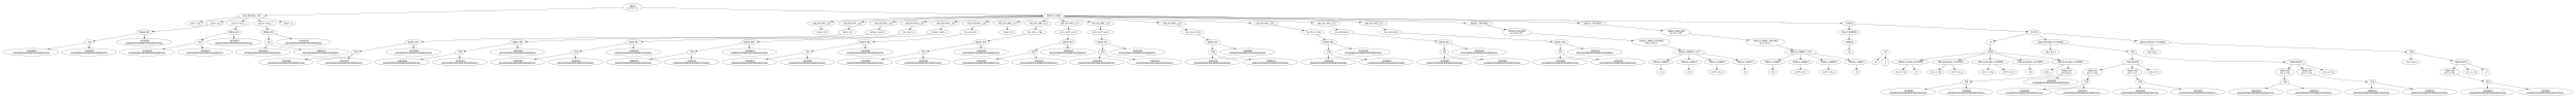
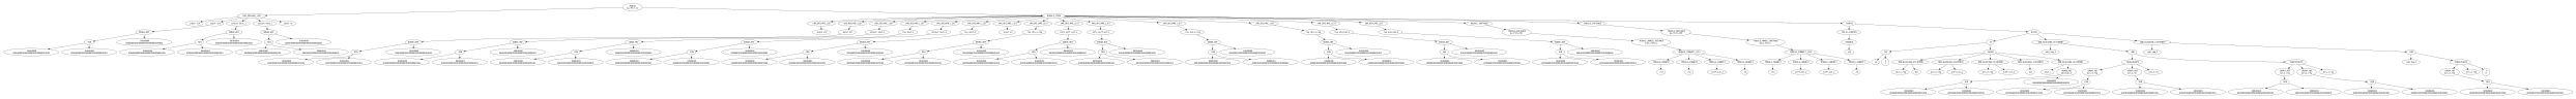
  digraph {
    fontname="JetBrains Mono"
    rankdir=TB
    ranksep=.25
    node [fontname="JetBrains Mono"]
    edge [fontname="JetBrains Mono"]
    n1 [label=< MODULE<br/>lp_fltr_v1>]
    n2 [label=< VAR_DECLARE_LIST>]
    n3 [label=< MODULE_ITEMS>]
    n4 [label=< input clk>]
    n5 [label=< input din>]
    n6 [label=< output dout_1>]
    n7 [label=< output dout_2>]
    n8 [label=< input nd>]
    n9 [label=< VAR_DECLARE_LIST>]
    n10 [label=< VAR_DECLARE_LIST>]
    n11 [label=< VAR_DECLARE_LIST>]
    n12 [label=< VAR_DECLARE_LIST>]
    n13 [label=< VAR_DECLARE_LIST>]
    n14 [label=< VAR_DECLARE_LIST>]
    n15 [label=< VAR_DECLARE_LIST>]
    n16 [label=< VAR_DECLARE_LIST>]
    n17 [label=< VAR_DECLARE_LIST>]
    n18 [label=< VAR_DECLARE_LIST>]
    n19 [label=< VAR_DECLARE_LIST>]
    n20 [label=< VAR_DECLARE_LIST>]
    n21 [label=< VAR_DECLARE_LIST>]
    n22 [label=< VAR_DECLARE_LIST>]
    n23 [label=< MODULE_INSTANCE>]
    n24 [label=< MODULE_INSTANCE>]
    n25 [label=< ALWAYS>]
    n26 [label=<RANGE_REF>]
    n27 [label=<RANGE_REF>]
    n28 [label=<RANGE_REF>]
    n29 [label=< MIN>]
    n30 [label=< 00000000<br/>00000000000000000000000000000000>]
    n31 [label=< 00000008<br/>00000000000000000000000000001000>]
    n32 [label=< 00000001<br/>00000000000000000000000000000001>]
    n33 [label=< MIN>]
    n34 [label=< 00000000<br/>00000000000000000000000000000000>]
    n35 [label=< 00000008<br/>00000000000000000000000000001000>]
    n36 [label=< 00000001<br/>00000000000000000000000000000001>]
    n37 [label=< MIN>]
    n38 [label=< 00000000<br/>00000000000000000000000000000000>]
    n39 [label=< 00000008<br/>00000000000000000000000000001000>]
    n40 [label=< 00000001<br/>00000000000000000000000000000001>]
    n41 [label=< input clk>]
    n42 [label=< input din>]
    n43 [label=< output dout_1>]
    n44 [label=< reg dout_1>]
    n45 [label=< output dout_2>]
    n46 [label=< reg dout_2>]
    n47 [label=< input nd>]
    n48 [label=< reg din_1_reg>]
    n49 [label=< wire buff_out_1>]
    n50 [label=< wire buff_out_2>]
    n51 [label=< reg din_2_reg>]
    n52 [label=< reg din_3_reg>]
    n53 [label=< reg add_tmp_1>]
    n54 [label=< reg add_tmp_2>]
    n55 [label=< MODULE_INSTANCE<br/>my_fifo_359>]
    n56 [label=< MODULE_INSTANCE<br/>my_fifo_359>]
    n57 [label=< DELAY_CONTROL>]
    n58 [label=< BLOCK>]
    n59 [label=<RANGE_REF>]
    n60 [label=< MIN>]
    n61 [label=< 00000000<br/>00000000000000000000000000000000>]
    n62 [label=< 00000008<br/>00000000000000000000000000001000>]
    n63 [label=< 00000001<br/>00000000000000000000000000000001>]
    n64 [label=<RANGE_REF>]
    n65 [label=< MIN>]
    n66 [label=< 00000000<br/>00000000000000000000000000000000>]
    n67 [label=< 00000008<br/>00000000000000000000000000001000>]
    n68 [label=< 00000001<br/>00000000000000000000000000000001>]
    n69 [label=<RANGE_REF>]
    n70 [label=< MIN>]
    n71 [label=< 00000000<br/>00000000000000000000000000000000>]
    n72 [label=< 00000008<br/>00000000000000000000000000001000>]
    n73 [label=< 00000001<br/>00000000000000000000000000000001>]
    n74 [label=<RANGE_REF>]
    n75 [label=< MIN>]
    n76 [label=< 00000000<br/>00000000000000000000000000000000>]
    n77 [label=< 00000008<br/>00000000000000000000000000001000>]
    n78 [label=< 00000001<br/>00000000000000000000000000000001>]
    n79 [label=<RANGE_REF>]
    n80 [label=< MIN>]
    n81 [label=< 00000000<br/>00000000000000000000000000000000>]
    n82 [label=< 00000008<br/>00000000000000000000000000001000>]
    n83 [label=< 00000001<br/>00000000000000000000000000000001>]
    n84 [label=<RANGE_REF>]
    n85 [label=< MIN>]
    n86 [label=< 00000000<br/>00000000000000000000000000000000>]
    n87 [label=< 00000008<br/>00000000000000000000000000001000>]
    n88 [label=< 00000001<br/>00000000000000000000000000000001>]
    n89 [label=<RANGE_REF>]
    n90 [label=< MIN>]
    n91 [label=< 00000000<br/>00000000000000000000000000000000>]
    n92 [label=< 00000008<br/>00000000000000000000000000001000>]
    n93 [label=< 00000001<br/>00000000000000000000000000000001>]
    n94 [label=<RANGE_REF>]
    n95 [label=< MIN>]
    n96 [label=< 00000000<br/>00000000000000000000000000000000>]
    n97 [label=< 00000008<br/>00000000000000000000000000001000>]
    n98 [label=< 00000001<br/>00000000000000000000000000000001>]
    n99 [label=<RANGE_REF>]
    n100 [label=< MIN>]
    n101 [label=< 00000000<br/>00000000000000000000000000000000>]
    n102 [label=< 00000008<br/>00000000000000000000000000001000>]
    n103 [label=< 00000001<br/>00000000000000000000000000000001>]
    n104 [label=<RANGE_REF>]
    n105 [label=< MIN>]
    n106 [label=< 00000000<br/>00000000000000000000000000000000>]
    n107 [label=< 00000008<br/>00000000000000000000000000001000>]
    n108 [label=< 00000001<br/>00000000000000000000000000000001>]
    n109 [label=<RANGE_REF>]
    n110 [label=< ADD>]
    n111 [label=< 00000000<br/>00000000000000000000000000000000>]
    n112 [label=< 00000008<br/>00000000000000000000000000001000>]
    n113 [label=< 00000001<br/>00000000000000000000000000000001>]
    n114 [label=<RANGE_REF>]
    n115 [label=< ADD>]
    n116 [label=< 00000000<br/>00000000000000000000000000000000>]
    n117 [label=< 00000008<br/>00000000000000000000000000001000>]
    n118 [label=< 00000001<br/>00000000000000000000000000000001>]
    n119 [label=< MODULE_NAMED_INSTANCE<br/>ints_fifo_1>]
    n120 [label=< MODULE_CONNECT_LIST>]
    n121 [label=< MODULE_CONNECT>]
    n122 [label=< MODULE_CONNECT>]
    n123 [label=< MODULE_CONNECT>]
    n124 [label=< MODULE_CONNECT>]
    n125 [label=< clk>]
    n126 [label=< din>]
    n127 [label=< buff_out_1>]
    n128 [label=< nd>]
    n129 [label=< MODULE_NAMED_INSTANCE<br/>ints_fifo_2>]
    n130 [label=< MODULE_CONNECT_LIST>]
    n131 [label=< MODULE_CONNECT>]
    n132 [label=< MODULE_CONNECT>]
    n133 [label=< MODULE_CONNECT>]
    n134 [label=< MODULE_CONNECT>]
    n135 [label=< clk>]
    n136 [label=< buff_out_1>]
    n137 [label=< buff_out_2>]
    n138 [label=< nd>]
    n139 [label=< POSEDGE>]
    n140 [label=< IF>]
    n141 [label=< NON_BLOCKING_STATEMENT>]
    n142 [label=< NON_BLOCKING_STATEMENT>]
    n143 [label=< clk>]
    n144 [label=< lEQ>]
    n145 [label=< BLOCK>]
    n146 [label=< add_tmp_1>]
    n147 [label=< ADD>]
    n148 [label=< add_tmp_2>]
    n149 [label=< ADD>]
    n150 [label=< nd>]
    n151 [label=< 1<br/>1>]
    n152 [label=< NON_BLOCKING_STATEMENT>]
    n153 [label=< NON_BLOCKING_STATEMENT>]
    n154 [label=< NON_BLOCKING_STATEMENT>]
    n155 [label=< NON_BLOCKING_STATEMENT>]
    n156 [label=< NON_BLOCKING_STATEMENT>]
    n157 [label=< din_1_reg>]
    n158 [label=< din>]
    n159 [label=< din_2_reg>]
    n160 [label=< buff_out_1>]
    n161 [label=< din_3_reg>]
    n162 [label=< buff_out_2>]
    n163 [label=< din>]
    n164 [label=< dout_2>]
    n165 [label=< RANGE_REF<br/>add_tmp_2>]
    n166 [label=< ADD>]
    n167 [label=< 00000002<br/>00000000000000000000000000000010>]
    n168 [label=< 00000008<br/>00000000000000000000000000001000>]
    n169 [label=< 00000001<br/>00000000000000000000000000000001>]
    n170 [label=< CONCATENATE>]
    n171 [label=< CONCATENATE>]
    n172 [label=< ARRAY_REF<br/>din_3_reg>]
    n173 [label=< ARRAY_REF<br/>din_3_reg>]
    n174 [label=< din_3_reg>]
    n175 [label=< ARRAY_REF<br/>din_1_reg>]
    n176 [label=< ARRAY_REF<br/>din_1_reg>]
    n177 [label=< din_1_reg>]
    n178 [label=< MIN>]
    n179 [label=< MIN>]
    n180 [label=< 00000008<br/>00000000000000000000000000001000>]
    n181 [label=< 00000001<br/>00000000000000000000000000000001>]
    n182 [label=< 00000008<br/>00000000000000000000000000001000>]
    n183 [label=< 00000001<br/>00000000000000000000000000000001>]
    n184 [label=< MIN>]
    n185 [label=< MIN>]
    n186 [label=< 00000008<br/>00000000000000000000000000001000>]
    n187 [label=< 00000001<br/>00000000000000000000000000000001>]
    n188 [label=< 00000008<br/>00000000000000000000000000001000>]
    n189 [label=< 00000001<br/>00000000000000000000000000000001>]
    n190 [label=< add_tmp_1>]
    n191 [label=< CONCATENATE>]
    n192 [label=< ARRAY_REF<br/>din_2_reg>]
    n193 [label=< din_2_reg>]
    n194 [label=< 0<br/>0>]
    n195 [label=< MIN>]
    n196 [label=< 00000008<br/>00000000000000000000000000001000>]
    n197 [label=< 00000001<br/>00000000000000000000000000000001>]
    n1 -> n2
    n1 -> n3
    n2 -> n4
    n2 -> n5
    n2 -> n6
    n2 -> n7
    n2 -> n8
    n3 -> n9
    n3 -> n10
    n3 -> n11
    n3 -> n12
    n3 -> n13
    n3 -> n14
    n3 -> n15
    n3 -> n16
    n3 -> n17
    n3 -> n18
    n3 -> n19
    n3 -> n20
    n3 -> n21
    n3 -> n22
    n3 -> n23
    n3 -> n24
    n3 -> n25
    n5 -> n26
    n6 -> n27
    n7 -> n28
    n9 -> n41
    n10 -> n42
    n11 -> n43
    n12 -> n44
    n13 -> n45
    n14 -> n46
    n15 -> n47
    n16 -> n48
    n17 -> n49
    n18 -> n50
    n19 -> n51
    n20 -> n52
    n21 -> n53
    n22 -> n54
    n23 -> n55
    n24 -> n56
    n25 -> n57
    n25 -> n58
    n26 -> n29
    n26 -> n30
    n27 -> n33
    n27 -> n34
    n28 -> n37
    n28 -> n38
    n29 -> n31
    n29 -> n32
    n33 -> n35
    n33 -> n36
    n37 -> n39
    n37 -> n40
    n42 -> n59
    n43 -> n64
    n44 -> n69
    n45 -> n74
    n46 -> n79
    n48 -> n84
    n49 -> n89
    n50 -> n94
    n51 -> n99
    n52 -> n104
    n53 -> n109
    n54 -> n114
    n55 -> n119
    n56 -> n129
    n57 -> n139
    n58 -> n140
    n58 -> n141
    n58 -> n142
    n59 -> n60
    n59 -> n61
    n60 -> n62
    n60 -> n63
    n64 -> n65
    n64 -> n66
    n65 -> n67
    n65 -> n68
    n69 -> n70
    n69 -> n71
    n70 -> n72
    n70 -> n73
    n74 -> n75
    n74 -> n76
    n75 -> n77
    n75 -> n78
    n79 -> n80
    n79 -> n81
    n80 -> n82
    n80 -> n83
    n84 -> n85
    n84 -> n86
    n85 -> n87
    n85 -> n88
    n89 -> n90
    n89 -> n91
    n90 -> n92
    n90 -> n93
    n94 -> n95
    n94 -> n96
    n95 -> n97
    n95 -> n98
    n99 -> n100
    n99 -> n101
    n100 -> n102
    n100 -> n103
    n104 -> n105
    n104 -> n106
    n105 -> n107
    n105 -> n108
    n109 -> n110
    n109 -> n111
    n110 -> n112
    n110 -> n113
    n114 -> n115
    n114 -> n116
    n115 -> n117
    n115 -> n118
    n119 -> n120
    n120 -> n121
    n120 -> n122
    n120 -> n123
    n120 -> n124
    n121 -> n125
    n122 -> n126
    n123 -> n127
    n124 -> n128
    n129 -> n130
    n130 -> n131
    n130 -> n132
    n130 -> n133
    n130 -> n134
    n131 -> n135
    n132 -> n136
    n133 -> n137
    n134 -> n138
    n139 -> n143
+   n140 -> n144
    n140 -> n145
    n141 -> n146
    n141 -> n147
    n142 -> n148
    n142 -> n149
    n144 -> n150
    n144 -> n151
    n145 -> n152
    n145 -> n153
    n145 -> n154
    n145 -> n155
    n145 -> n156
    n147 -> n170
    n147 -> n171
    n149 -> n190
    n149 -> n191
    n152 -> n157
    n152 -> n158
    n153 -> n159
    n153 -> n160
    n154 -> n161
    n154 -> n162
    n155 -> n163
    n156 -> n164
    n156 -> n165
    n165 -> n166
    n165 -> n167
    n166 -> n168
    n166 -> n169
    n170 -> n172
    n170 -> n173
    n170 -> n174
    n171 -> n175
    n171 -> n176
    n171 -> n177
    n172 -> n178
    n173 -> n179
    n175 -> n184
    n176 -> n185
    n178 -> n180
    n178 -> n181
    n179 -> n182
    n179 -> n183
    n184 -> n186
    n184 -> n187
    n185 -> n188
    n185 -> n189
    n191 -> n192
    n191 -> n193
    n191 -> n194
    n192 -> n195
    n195 -> n196
    n195 -> n197
  }
